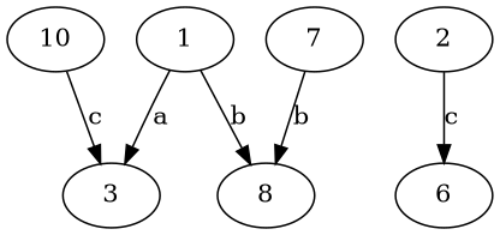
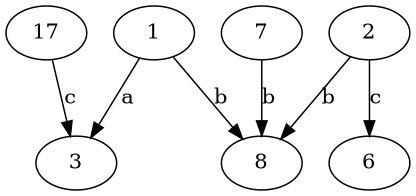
  strict digraph {
-   10
+   10 [label=17]
    3
    7
    8
    1
    2
    6
    10 -> 3 [label=c]
    7 -> 8 [label=b]
    1 -> 3 [label=a]
    1 -> 8 [label=b]
+   2 -> 8 [label=b]
    2 -> 6 [label=c]
  }
